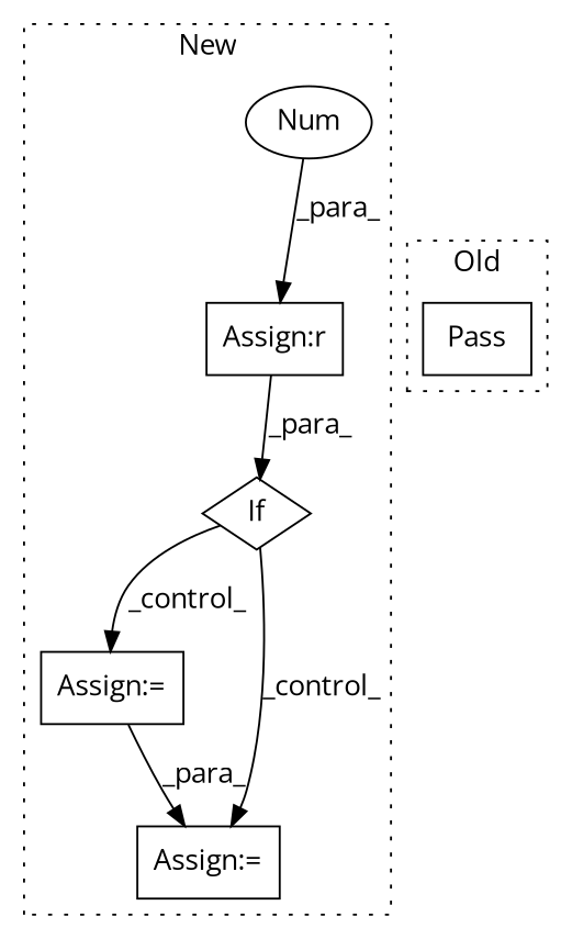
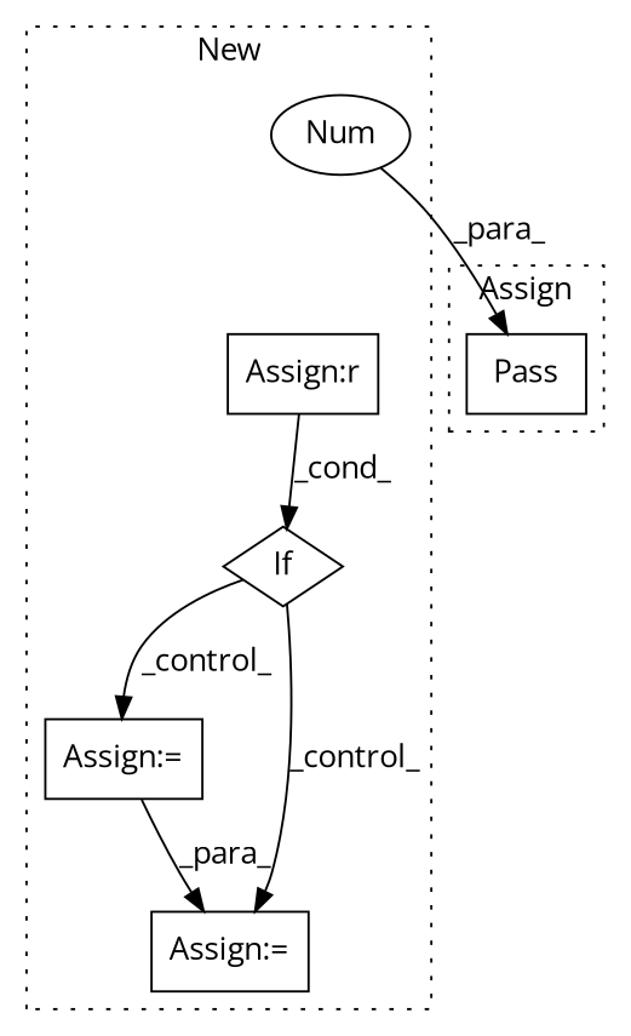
  digraph {
    fontname="Open Sans"
    node [a=68 fontname="Open Sans" l=3 shape=box]
    edge [fontname="Open Sans"]
    n1 [a=96 l="3,14" label=If s="3393,3407" shape=diamond]
    n2 [label="Assign:=" s=3632]
    n3 [a=40 l=11 label="Assign:r" s=3396]
    n4 [a=76 l=1 label=Num s=3406 shape=ellipse]
    n5 [label="Assign:=" s=3769]
    n6 [a=62 l=4 label=Pass s=1872]
    subgraph cluster_1 {
      label=New
      style=dotted
      n1
      n2
      n3
      n4
      n5
    }
    subgraph cluster_2 {
-     label=Old
+     label=Assign
      style=dotted
      n6
    }
    n1 -> n2 [label=_control_]
    n1 -> n5 [label=_control_]
    n2 -> n5 [label=_para_]
-   n3 -> n1 [label=_para_]
-   n4 -> n3 [label=_para_]
+   n3 -> n1 [label=_cond_]
+   n4 -> n6 [label=_para_]
  }
